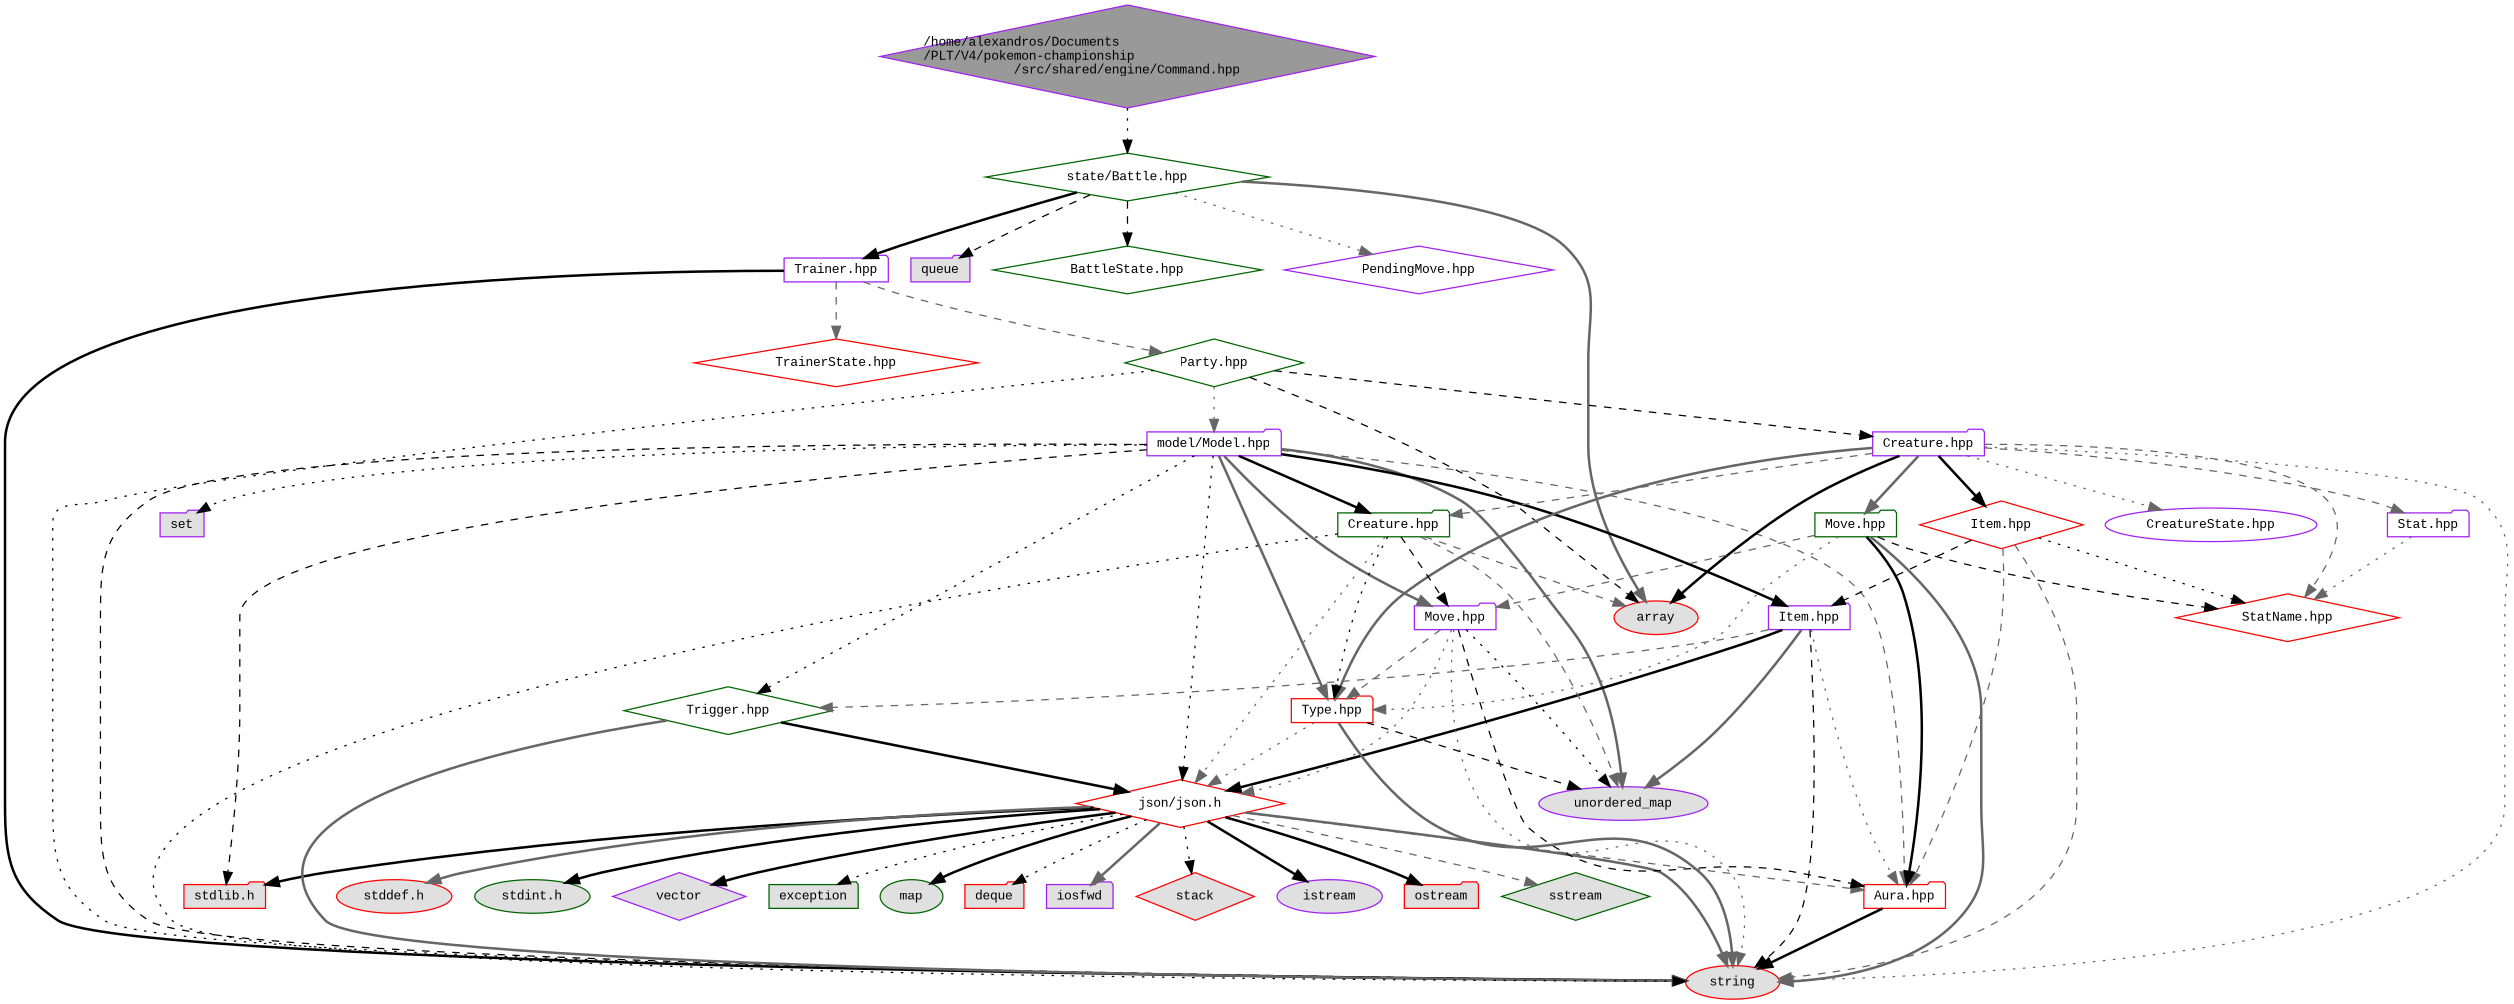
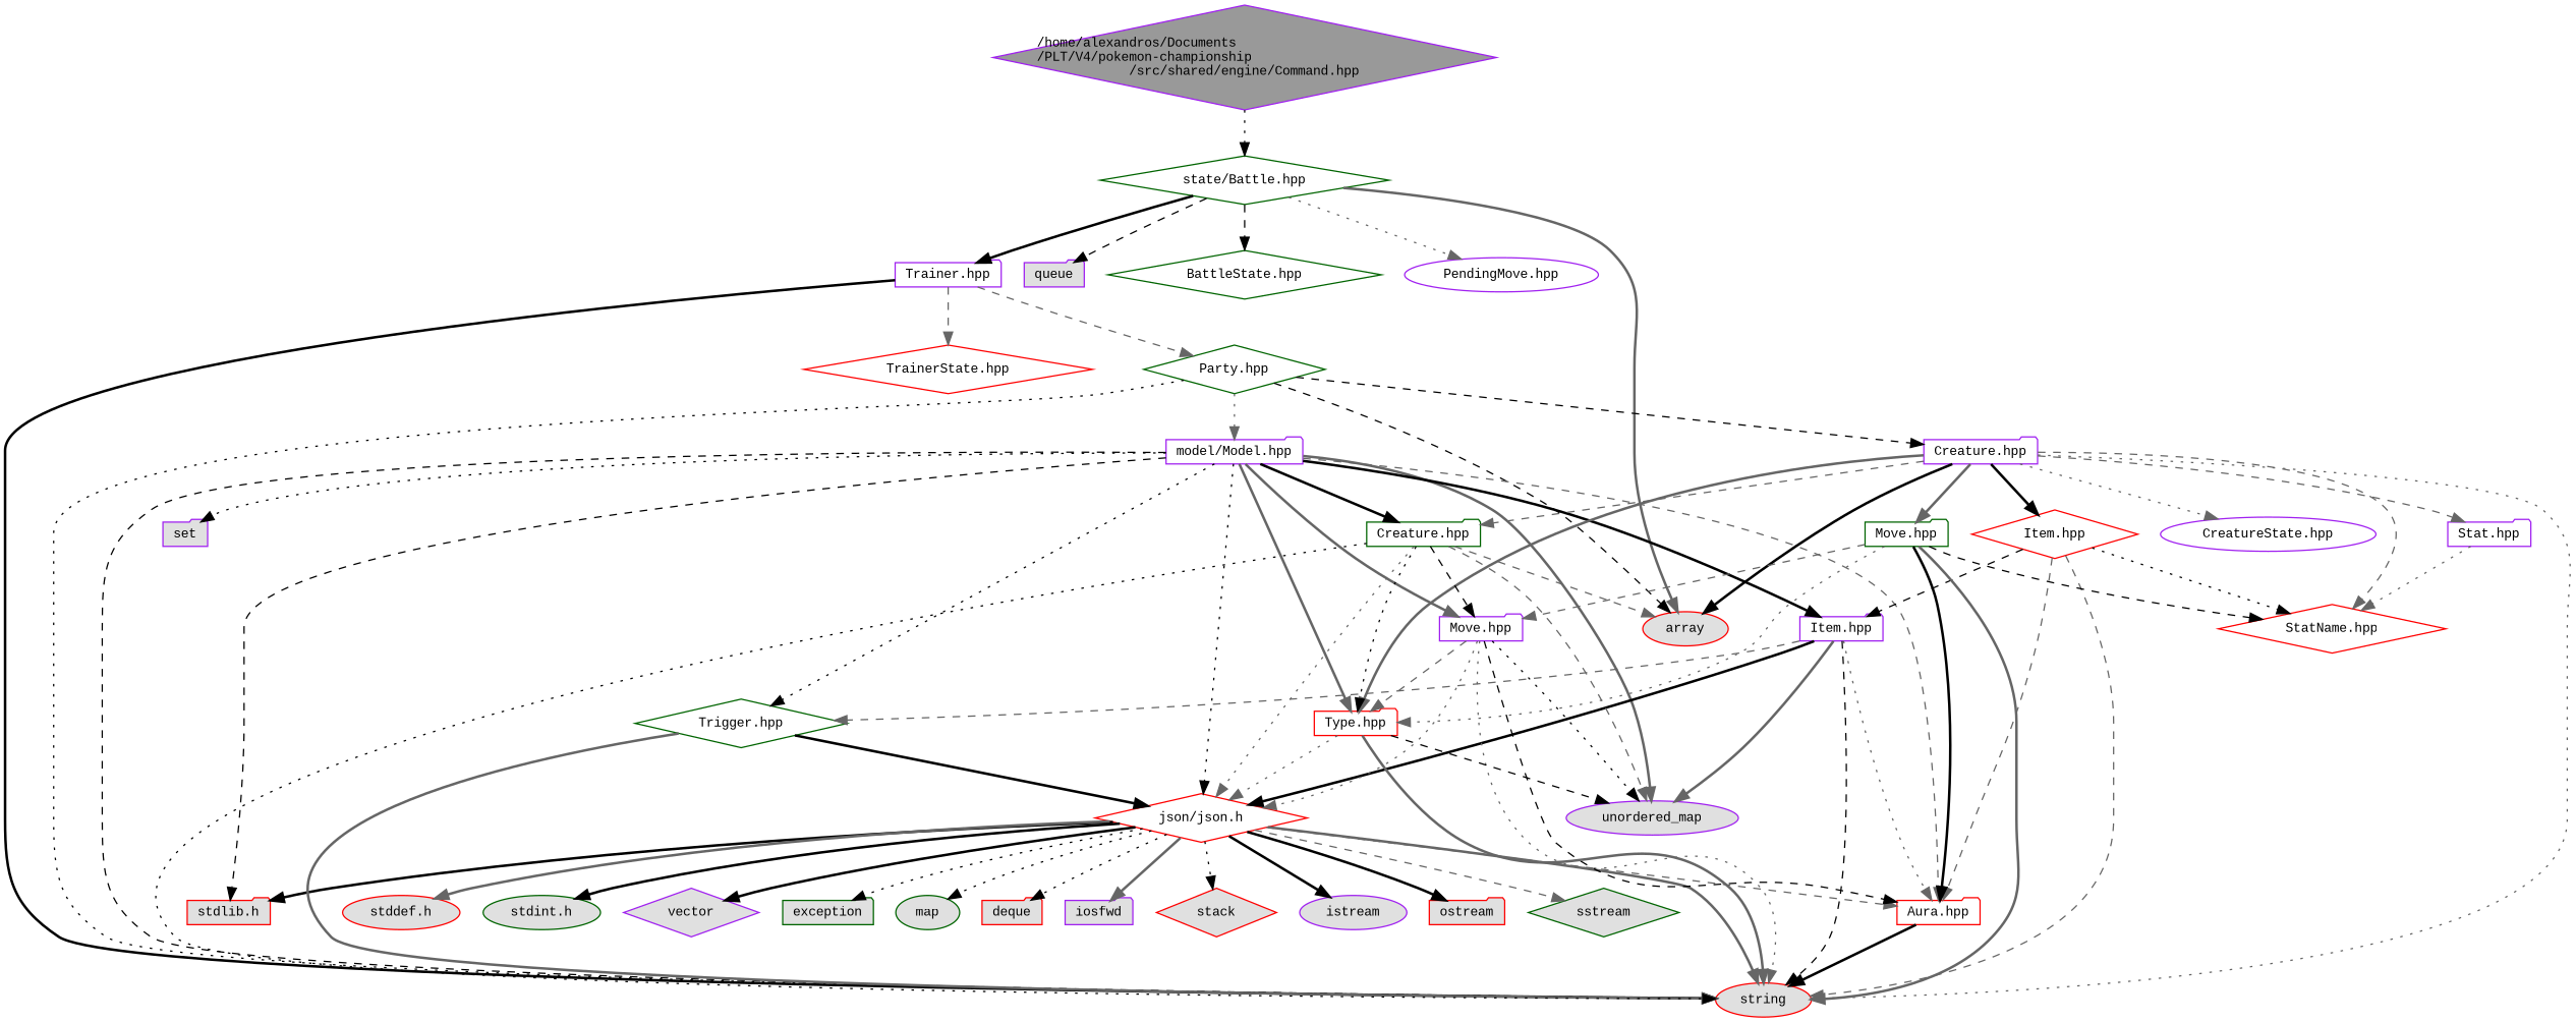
  digraph {
    fontname="Liberation Mono"
    node [color=purple fillcolor=white fontname="Liberation Mono" fontsize=10 shape=folder style=filled]
    edge [color=black fontname="Liberation Mono" fontsize=10 labelfontname=Helvetica labelfontsize=10 style=bold]
    n1 [fillcolor=grey60 fontcolor=black height=0.2 label="/home/alexandros/Documents\l/PLT/V4/pokemon-championship\l/src/shared/engine/Command.hpp" shape=diamond width=0.4]
    n2 [color=darkgreen height=0.2 label="state/Battle.hpp" shape=diamond width=0.4]
    n3 [color=red fillcolor="#E0E0E0" height=0.2 label=array shape=ellipse width=0.4]
    n4 [fillcolor="#E0E0E0" height=0.2 label=queue width=0.4]
    n5 [color=darkgreen height=0.2 label="BattleState.hpp" shape=diamond width=0.4]
-   n6 [height=0.2 label="PendingMove.hpp" shape=diamond width=0.4]
+   n6 [height=0.2 label="PendingMove.hpp" shape=ellipse width=0.4]
    n7 [height=0.2 label="Trainer.hpp" width=0.4]
    n8 [color=red fillcolor="#E0E0E0" height=0.2 label=string shape=ellipse width=0.4]
    n9 [color=red height=0.2 label="TrainerState.hpp" shape=diamond width=0.4]
    n10 [color=darkgreen height=0.2 label="Party.hpp" shape=diamond width=0.4]
    n11 [height=0.2 label="model/Model.hpp" width=0.4]
    n12 [height=0.2 label="Creature.hpp" width=0.4]
    n13 [fillcolor="#E0E0E0" height=0.2 label=unordered_map shape=ellipse width=0.4]
    n14 [fillcolor="#E0E0E0" height=0.2 label=set width=0.4]
    n15 [color=red height=0.2 label="json/json.h" shape=diamond width=0.4]
    n16 [color=red fillcolor="#E0E0E0" height=0.2 label="stdlib.h" width=0.4]
    n17 [height=0.2 label="Item.hpp" width=0.4]
    n18 [color=darkgreen height=0.2 label="Trigger.hpp" shape=diamond width=0.4]
    n19 [color=red height=0.2 label="Aura.hpp" width=0.4]
    n20 [height=0.2 label="Move.hpp" width=0.4]
    n21 [color=red height=0.2 label="Type.hpp" width=0.4]
    n22 [color=darkgreen height=0.2 label="Creature.hpp" width=0.4]
    n23 [height=0.2 label="CreatureState.hpp" shape=ellipse width=0.4]
    n24 [color=red height=0.2 label="StatName.hpp" shape=diamond width=0.4]
    n25 [color=red height=0.2 label="Item.hpp" shape=diamond width=0.4]
    n26 [height=0.2 label="Stat.hpp" width=0.4]
    n27 [color=darkgreen height=0.2 label="Move.hpp" width=0.4]
    n28 [color=red fillcolor="#E0E0E0" height=0.2 label="stddef.h" shape=ellipse width=0.4]
    n29 [color=darkgreen fillcolor="#E0E0E0" height=0.2 label="stdint.h" shape=ellipse width=0.4]
    n30 [fillcolor="#E0E0E0" height=0.2 label=vector shape=diamond width=0.4]
    n31 [color=darkgreen fillcolor="#E0E0E0" height=0.2 label=exception width=0.4]
    n32 [color=darkgreen fillcolor="#E0E0E0" height=0.2 label=map shape=ellipse width=0.4]
    n33 [color=red fillcolor="#E0E0E0" height=0.2 label=deque width=0.4]
    n34 [fillcolor="#E0E0E0" height=0.2 label=iosfwd width=0.4]
    n35 [color=red fillcolor="#E0E0E0" height=0.2 label=stack shape=diamond width=0.4]
    n36 [fillcolor="#E0E0E0" height=0.2 label=istream shape=ellipse width=0.4]
    n37 [color=red fillcolor="#E0E0E0" height=0.2 label=ostream width=0.4]
    n38 [color=darkgreen fillcolor="#E0E0E0" height=0.2 label=sstream shape=diamond width=0.4]
    n1 -> n2 [style=dotted]
    n2 -> n3 [color=gray40]
    n2 -> n4 [style=dashed]
    n2 -> n5 [style=dashed]
    n2 -> n6 [color=gray40 style=dotted]
    n2 -> n7
    n7 -> n8
    n7 -> n9 [color=gray40 style=dashed]
    n7 -> n10 [color=gray40 style=dashed]
    n10 -> n3 [style=dashed]
    n10 -> n8 [style=dotted]
    n10 -> n11 [color=gray40 style=dotted]
    n10 -> n12 [style=dashed]
    n11 -> n8 [style=dashed]
    n11 -> n13 [color=gray40]
    n11 -> n14 [style=dotted]
    n11 -> n15 [style=dotted]
    n11 -> n16 [style=dashed]
    n11 -> n17
    n11 -> n18 [style=dotted]
    n11 -> n19 [color=gray40 style=dashed]
    n11 -> n20 [color=gray40]
    n11 -> n21 [color=gray40]
    n11 -> n22
    n12 -> n3
    n12 -> n8 [color=gray40 style=dotted]
    n12 -> n21 [color=gray40]
    n12 -> n22 [color=gray40 style=dashed]
    n12 -> n23 [color=gray40 style=dotted]
    n12 -> n24 [color=gray40 style=dashed]
    n12 -> n25
    n12 -> n26 [color=gray40 style=dashed]
    n12 -> n27 [color=gray40]
    n15 -> n8 [color=gray40]
    n15 -> n16
    n15 -> n19 [color=gray40 style=dashed]
    n15 -> n28 [color=gray40]
    n15 -> n29
    n15 -> n30
    n15 -> n31 [style=dotted]
-   n15 -> n32
+   n15 -> n32 [style=dotted]
    n15 -> n33 [style=dotted]
    n15 -> n34 [color=gray40]
    n15 -> n35 [style=dotted]
    n15 -> n36
    n15 -> n37
    n15 -> n38 [color=gray40 style=dashed]
    n17 -> n8 [style=dashed]
    n17 -> n13 [color=gray40]
    n17 -> n15
    n17 -> n18 [color=gray40 style=dashed]
    n17 -> n19 [color=gray40 style=dotted]
    n18 -> n8 [color=gray40]
    n18 -> n15
    n19 -> n8
    n20 -> n8 [color=gray40 style=dotted]
    n20 -> n13 [style=dotted]
    n20 -> n15 [color=gray40 style=dotted]
    n20 -> n19 [style=dashed]
    n20 -> n21 [color=gray40 style=dashed]
    n21 -> n8 [color=gray40]
    n21 -> n13 [style=dashed]
    n21 -> n15 [color=gray40 style=dotted]
    n22 -> n3 [color=gray40 style=dashed]
    n22 -> n8 [style=dotted]
    n22 -> n13 [color=gray40 style=dashed]
    n22 -> n15 [color=gray40 style=dotted]
    n22 -> n20 [style=dashed]
    n22 -> n21 [style=dotted]
    n25 -> n8 [color=gray40 style=dashed]
    n25 -> n17 [style=dashed]
    n25 -> n19 [color=gray40 style=dashed]
    n25 -> n24 [style=dotted]
    n26 -> n24 [color=gray40 style=dotted]
    n27 -> n8 [color=gray40]
    n27 -> n19
    n27 -> n20 [color=gray40 style=dashed]
    n27 -> n21 [color=gray40 style=dotted]
    n27 -> n24 [style=dashed]
  }
